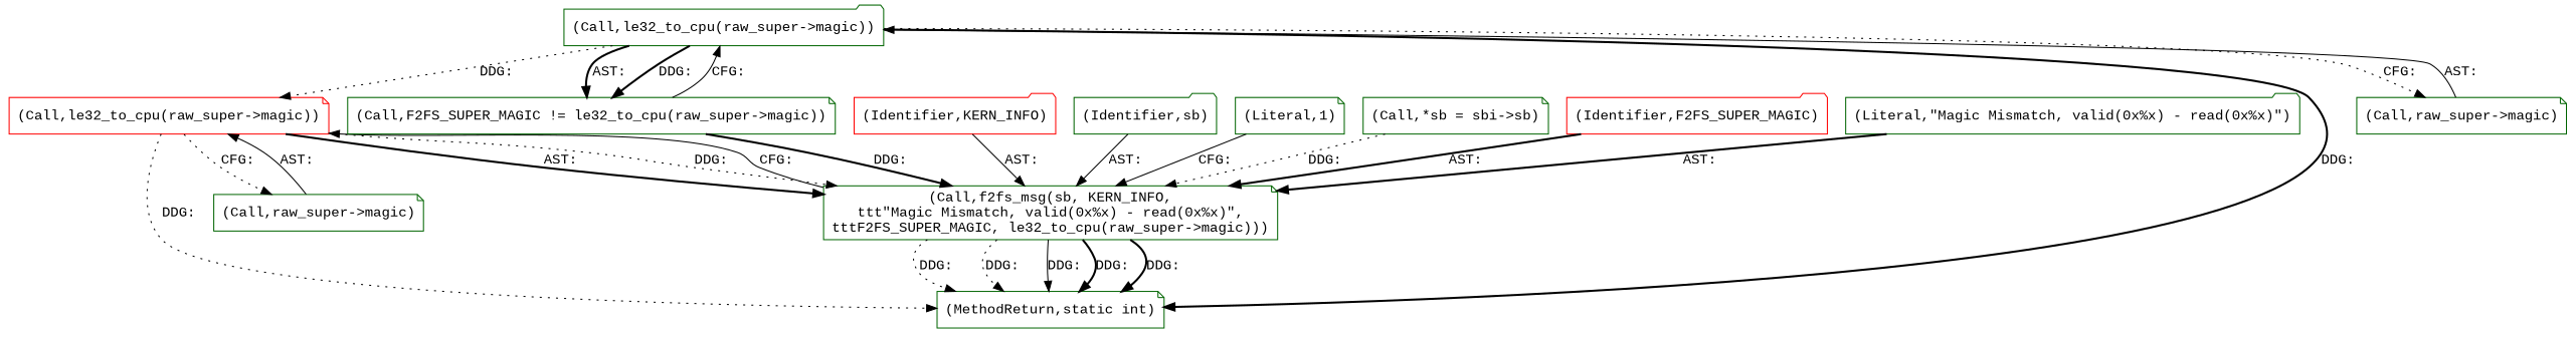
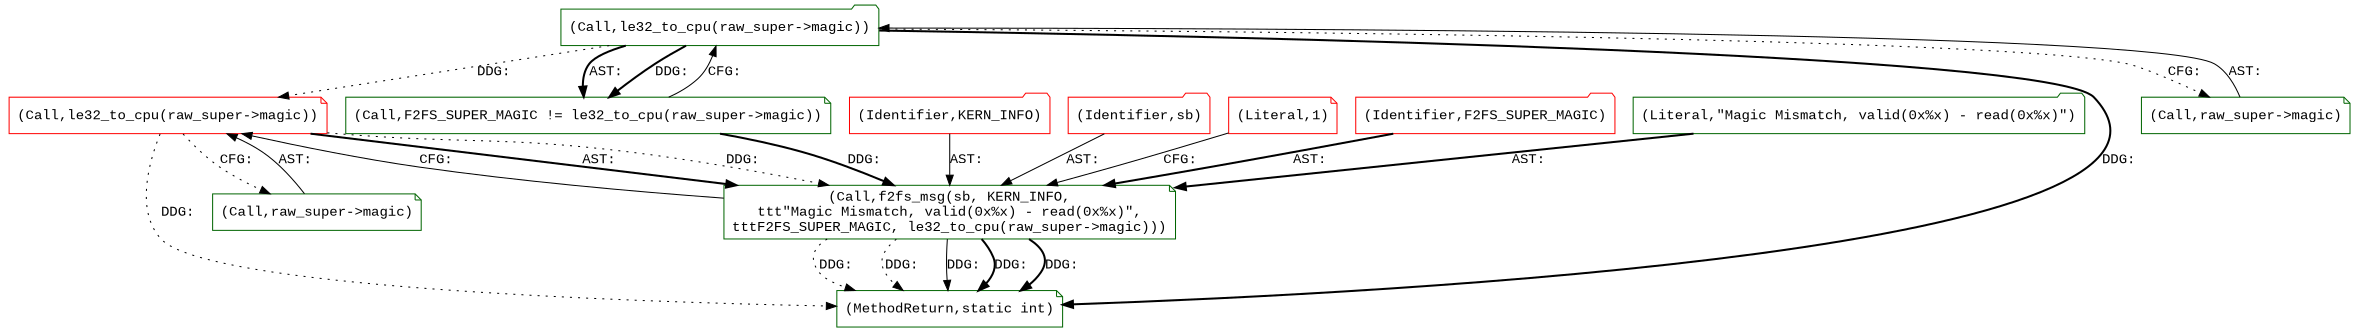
  digraph {
    fontname="Liberation Mono"
    node [color=darkgreen fontname="Liberation Mono" shape=note]
    edge [fontname="Liberation Mono" style=bold]
    n1 [color=red label="(Call,le32_to_cpu(raw_super->magic))"]
    n2 [label="(Call,f2fs_msg(sb, KERN_INFO,\n\t\t\t\"Magic Mismatch, valid(0x%x) - read(0x%x)\",\n\t\t\tF2FS_SUPER_MAGIC, le32_to_cpu(raw_super->magic)))"]
    n3 [label="(Call,raw_super->magic)"]
    n4 [label="(MethodReturn,static int)"]
    n5 [label="(Call,le32_to_cpu(raw_super->magic))" shape=folder]
    n6 [label="(Call,raw_super->magic)"]
    n7 [label="(Call,F2FS_SUPER_MAGIC != le32_to_cpu(raw_super->magic))"]
    n8 [color=red label="(Identifier,KERN_INFO)" shape=folder]
-   n9 [label="(Identifier,sb)" shape=folder]
-   n10 [label="(Literal,1)"]
-   n11 [label="(Call,*sb = sbi->sb)"]
+   n9 [color=red label="(Identifier,sb)" shape=folder]
+   n10 [color=red label="(Literal,1)"]
    n12 [color=red label="(Identifier,F2FS_SUPER_MAGIC)" shape=folder]
    n13 [label="(Literal,\"Magic Mismatch, valid(0x%x) - read(0x%x)\")" shape=folder]
    n1 -> n2 [label="AST: "]
    n1 -> n2 [label="DDG: " style=dotted]
    n1 -> n3 [label="CFG: " style=dotted]
    n1 -> n4 [label="DDG: " style=dotted]
    n2 -> n1 [label="CFG: " style=solid]
    n2 -> n4 [label="DDG: "]
    n2 -> n4 [label="DDG: "]
    n2 -> n4 [label="DDG: " style=dotted]
    n2 -> n4 [label="DDG: " style=dotted]
    n2 -> n4 [label="DDG: " style=solid]
    n3 -> n1 [label="AST: " style=solid]
    n5 -> n1 [label="DDG: " style=dotted]
    n5 -> n4 [label="DDG: "]
    n5 -> n6 [label="CFG: " style=dotted]
    n5 -> n7 [label="AST: "]
    n5 -> n7 [label="DDG: "]
    n6 -> n5 [label="AST: " style=solid]
    n7 -> n2 [label="DDG: "]
    n7 -> n5 [label="CFG: " style=solid]
    n8 -> n2 [label="AST: " style=solid]
    n9 -> n2 [label="AST: " style=solid]
    n10 -> n2 [label="CFG: " style=solid]
-   n11 -> n2 [label="DDG: " style=dotted]
    n12 -> n2 [label="AST: "]
    n13 -> n2 [label="AST: "]
  }
